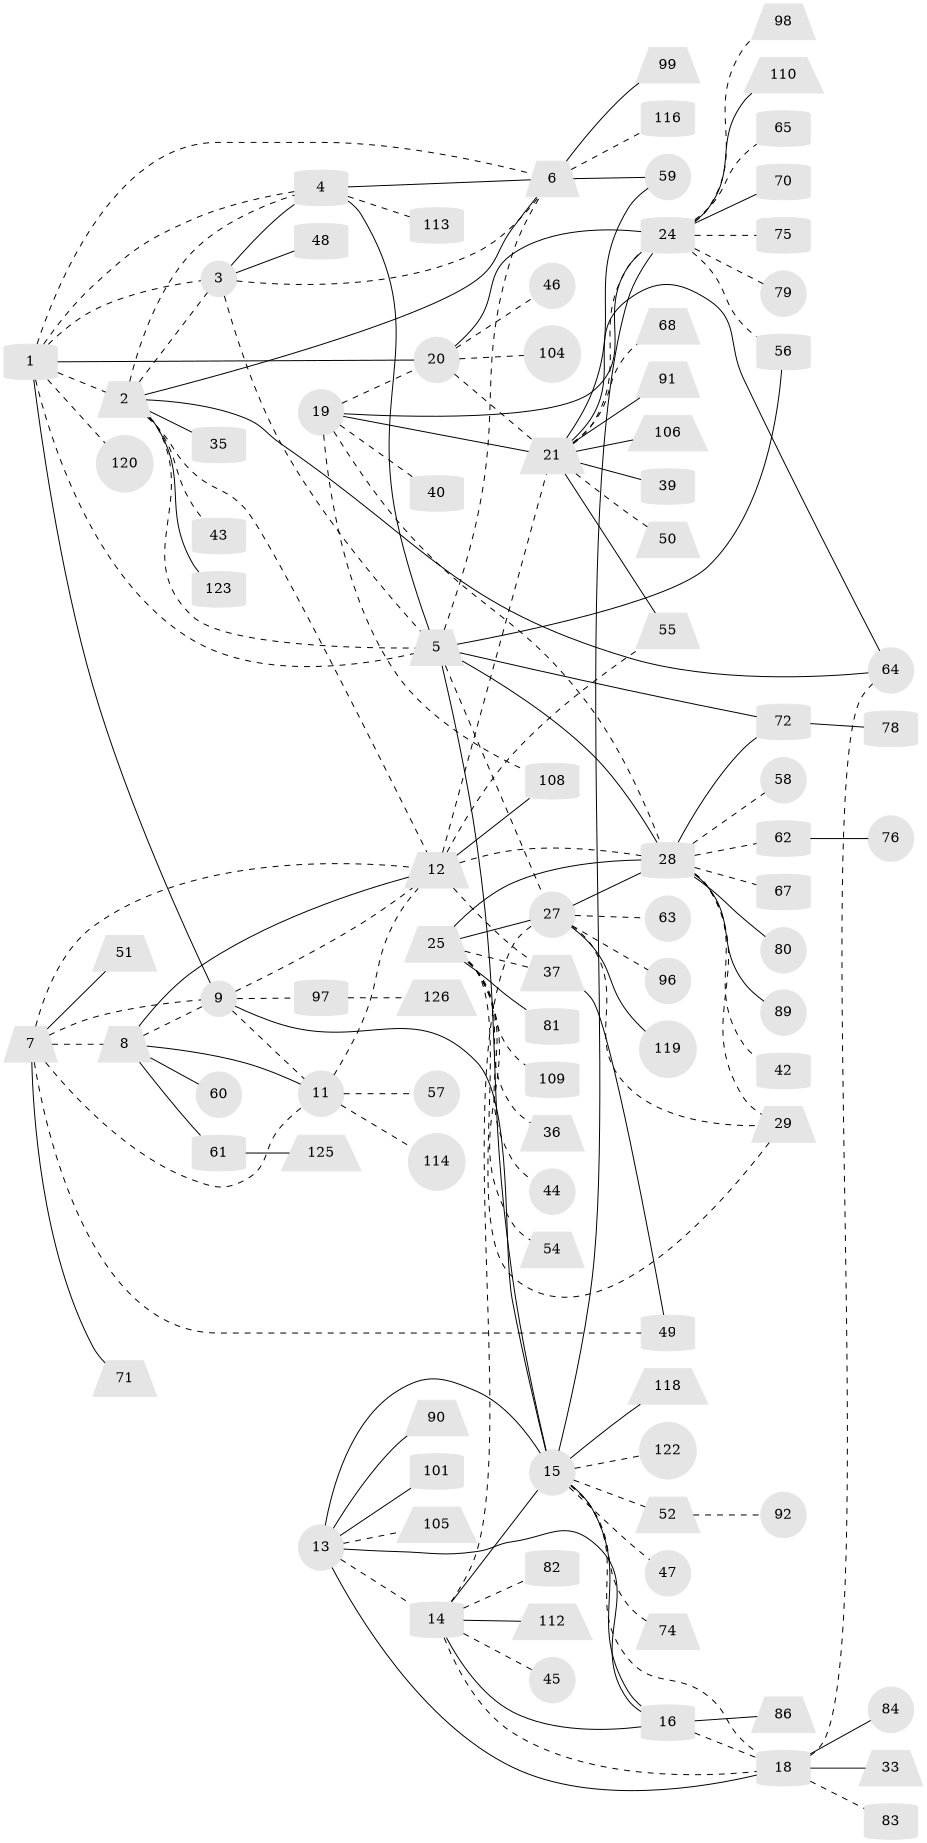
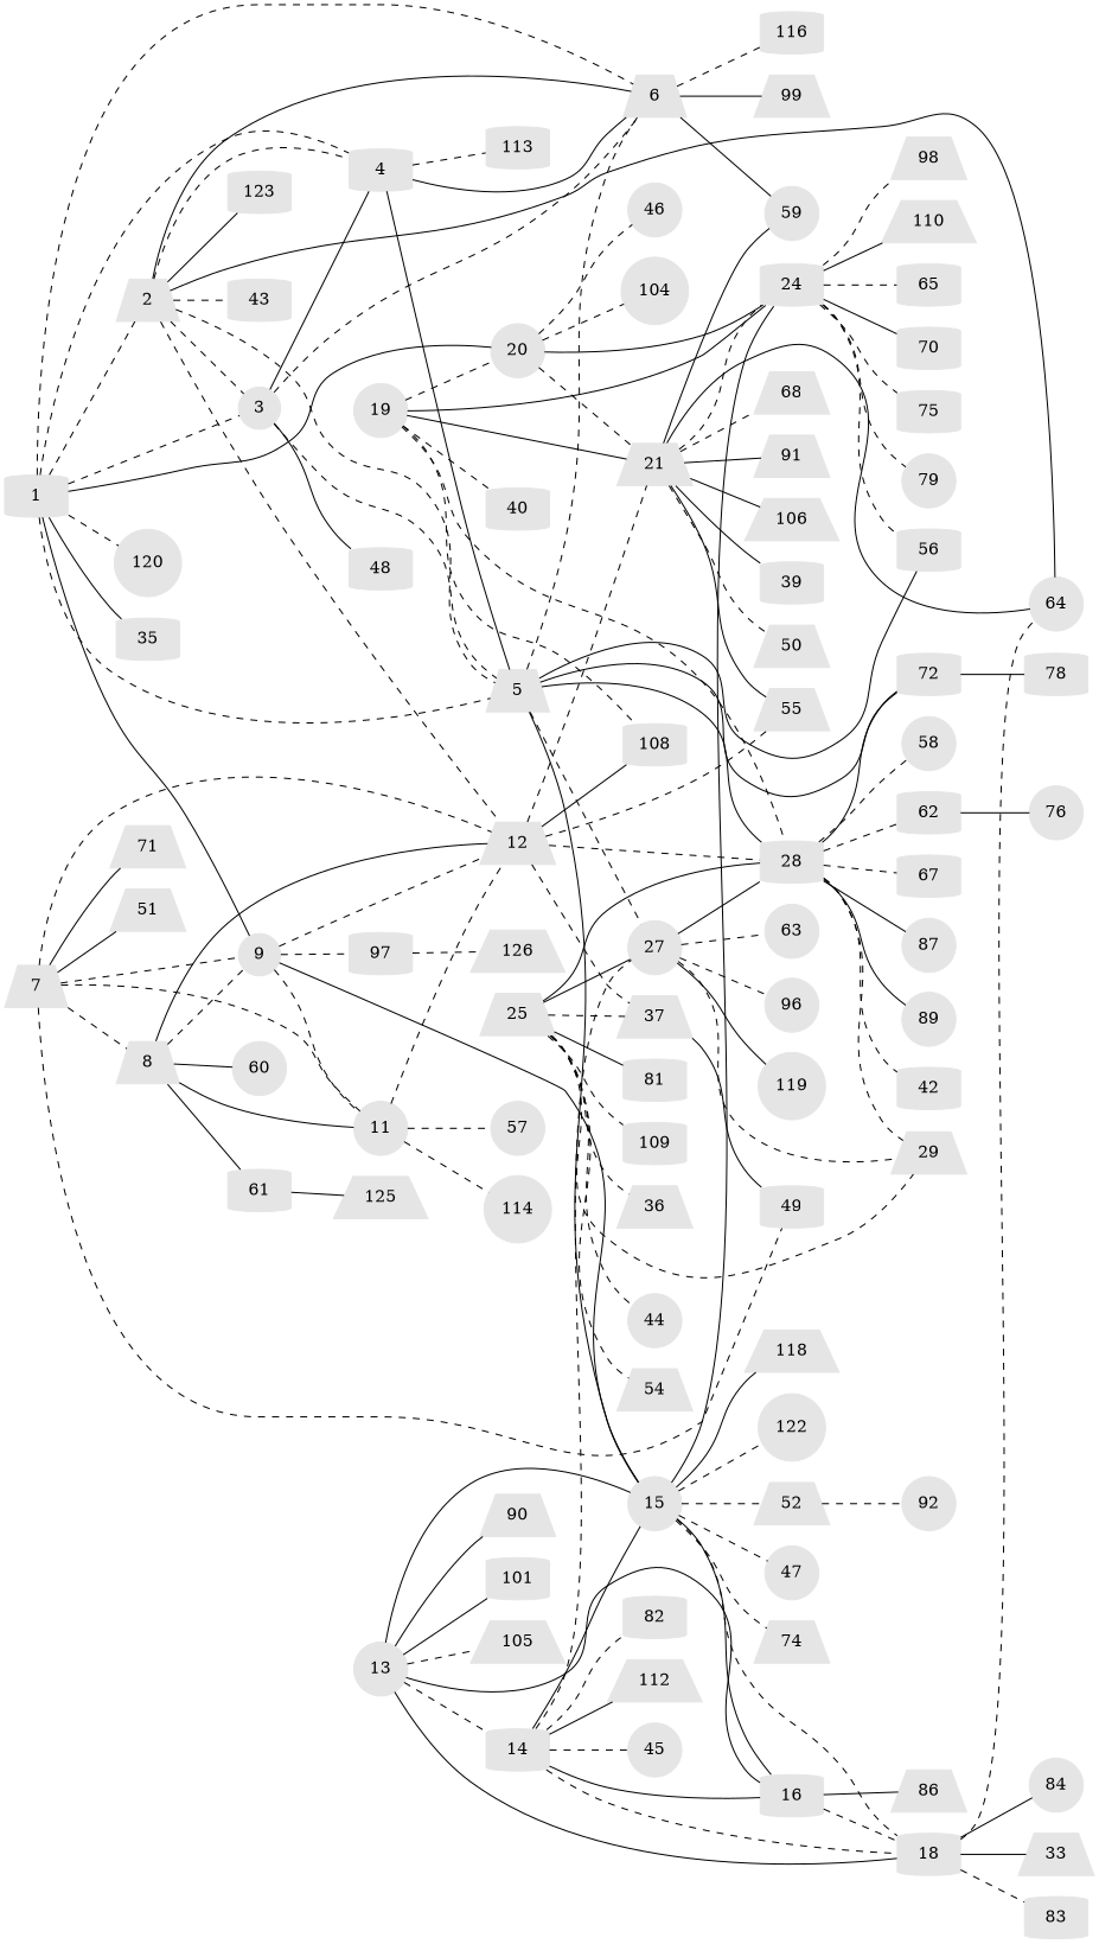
  graph {
    rankdir=LR
    node [color=gray90 shape=cylinder style=filled]
    edge [style=dashed]
    1 [super="+73"]
    2 [shape=trapezium super="+115"]
    3 [shape=circle super="+103"]
    4
    5 [shape=trapezium super="+31"]
    6 [shape=trapezium super="+88"]
    9 [shape=circle super="+69"]
    20 [shape=circle super="+23"]
    120 [shape=circle]
    12 [shape=trapezium super="+93"]
    35
    43
    64 [shape=circle super="+87"]
    123
    48
    113
    15 [shape=circle super="+32"]
    27 [shape=circle super="+30"]
    28 [super="+53"]
    56
    72
    59 [shape=circle]
    99 [shape=trapezium]
    116
    11 [shape=circle super="+102"]
    97
    21 [shape=trapezium super="+107"]
    24 [super="+95"]
    46 [shape=circle]
    104 [shape=circle]
    37 [shape=trapezium super="+124"]
    55 [shape=trapezium]
    108
    16
    18 [super="+66"]
    47 [shape=circle super="+71"]
    52 [shape=trapezium super="+85"]
    74 [shape=trapezium]
    118 [shape=trapezium]
    122 [shape=circle]
    29 [shape=trapezium super="+94"]
    63 [shape=circle super="+117"]
    96 [shape=circle]
    119 [shape=circle]
    42
    58 [shape=circle]
    62
    67
-   80 [shape=circle]
+   80 [shape=circle label=87]
    89 [shape=circle]
    78
    7 [shape=trapezium super="+34"]
    8 [shape=trapezium super="+10"]
    n54 [label=71 shape=trapezium]
    49
    51 [shape=trapezium]
    60 [shape=circle super="+111"]
    61
    57 [shape=circle]
    114 [shape=circle]
    125 [shape=trapezium]
    126 [shape=trapezium]
    39
    50 [shape=trapezium]
    68 [shape=trapezium]
    91 [shape=trapezium]
    106 [shape=trapezium]
    13 [shape=circle super="+121"]
    14 [super="+17"]
    90 [shape=trapezium]
    101
    105 [shape=trapezium]
    45 [shape=circle]
    82
    112 [shape=trapezium]
    86 [shape=trapezium]
    33 [shape=trapezium]
    83
    84 [shape=circle]
    65 [super="+100"]
    70
    75
    79 [shape=circle]
    98 [shape=trapezium]
    110 [shape=trapezium]
    92 [shape=circle]
    19 [shape=circle super="+22"]
    40
    25 [shape=trapezium super="+26"]
    36 [shape=trapezium]
    44 [shape=circle]
    54 [shape=trapezium]
    81
    109
    76 [shape=circle super="+77"]
    1 -- 2
    1 -- 3
    1 -- 4
    1 -- 5
    1 -- 6
    1 -- 9 [style=solid]
    1 -- 20 [style=solid]
    1 -- 120
    2 -- 3
    2 -- 4
    2 -- 5
    2 -- 6 [style=solid]
    2 -- 12
-   2 -- 35 [style=solid]
+   1 -- 35 [style=solid]
    2 -- 43
    2 -- 64 [style=solid]
    2 -- 123 [style=solid]
    3 -- 4 [style=solid]
    3 -- 5
    3 -- 6
    3 -- 48 [style=solid]
    4 -- 5 [style=solid]
    4 -- 6 [style=solid]
    4 -- 113
    5 -- 6
    5 -- 15 [style=solid]
    5 -- 27
    5 -- 28 [style=solid]
    5 -- 56 [style=solid]
    5 -- 72 [style=solid]
    6 -- 59 [style=solid]
    6 -- 99 [style=solid]
    6 -- 116
    9 -- 12
    9 -- 15 [style=solid]
    9 -- 11
    9 -- 97
    20 -- 21 [weight=2]
    20 -- 24 [style=solid weight=2]
    20 -- 46
    20 -- 104
    12 -- 28
    12 -- 21
    12 -- 37
    12 -- 55
    12 -- 108 [style=solid]
    15 -- 24 [style=solid]
    15 -- 16 [style=solid]
    15 -- 18
    15 -- 47
    15 -- 52
    15 -- 74
    15 -- 118 [style=solid]
    15 -- 122
    27 -- 28 [style=solid weight=2]
    27 -- 29 [weight=2]
    27 -- 63
    27 -- 96
    27 -- 119 [style=solid]
    28 -- 72 [style=solid]
    28 -- 29
    28 -- 42
    28 -- 58
    28 -- 62
    28 -- 67
    28 -- 80 [style=solid]
    28 -- 89 [style=solid]
    72 -- 78 [style=solid]
    11 -- 12
    11 -- 57
    11 -- 114
    97 -- 126
    21 -- 64 [style=solid]
    21 -- 59 [style=solid]
    21 -- 24
    21 -- 55 [style=solid]
    21 -- 39 [style=solid]
    21 -- 50
    21 -- 68
    21 -- 91 [style=solid]
    21 -- 106 [style=solid]
    24 -- 56
    24 -- 65
    24 -- 70 [style=solid]
    24 -- 75
    24 -- 79
    24 -- 98
    24 -- 110 [style=solid]
    37 -- 49 [style=solid]
    16 -- 18
    16 -- 86 [style=solid]
    18 -- 64
    18 -- 33 [style=solid]
    18 -- 83
    18 -- 84 [style=solid]
    52 -- 92
    62 -- 76 [style=solid]
    7 -- 9
    7 -- 12
    7 -- 11
    7 -- 8 [weight=2]
    7 -- n54 [style=solid]
    7 -- 49
    7 -- 51 [style=solid]
    8 -- 9 [weight=2]
    8 -- 12 [style=solid weight=2]
    8 -- 11 [style=solid weight=2]
    8 -- 60 [style=solid]
    8 -- 61 [style=solid]
    61 -- 125 [style=solid]
    13 -- 15 [style=solid]
    13 -- 16 [style=solid]
    13 -- 18 [style=solid]
    13 -- 14 [weight=2]
    13 -- 90 [style=solid]
    13 -- 101 [style=solid]
    13 -- 105
    14 -- 15 [style=solid weight=2]
    14 -- 27
    14 -- 16 [style=solid weight=2]
    14 -- 18 [weight=2]
    14 -- 45
    14 -- 82
    14 -- 112 [style=solid]
    19 -- 20 [weight=4]
    19 -- 28
    19 -- 21 [style=solid weight=2]
    19 -- 24 [style=solid weight=2]
    19 -- 108
    19 -- 40
    25 -- 27 [style=solid weight=4]
    25 -- 28 [style=solid weight=2]
    25 -- 37
    25 -- 29 [weight=2]
    25 -- 36
    25 -- 44
    25 -- 54
    25 -- 81 [style=solid]
    25 -- 109
  }
